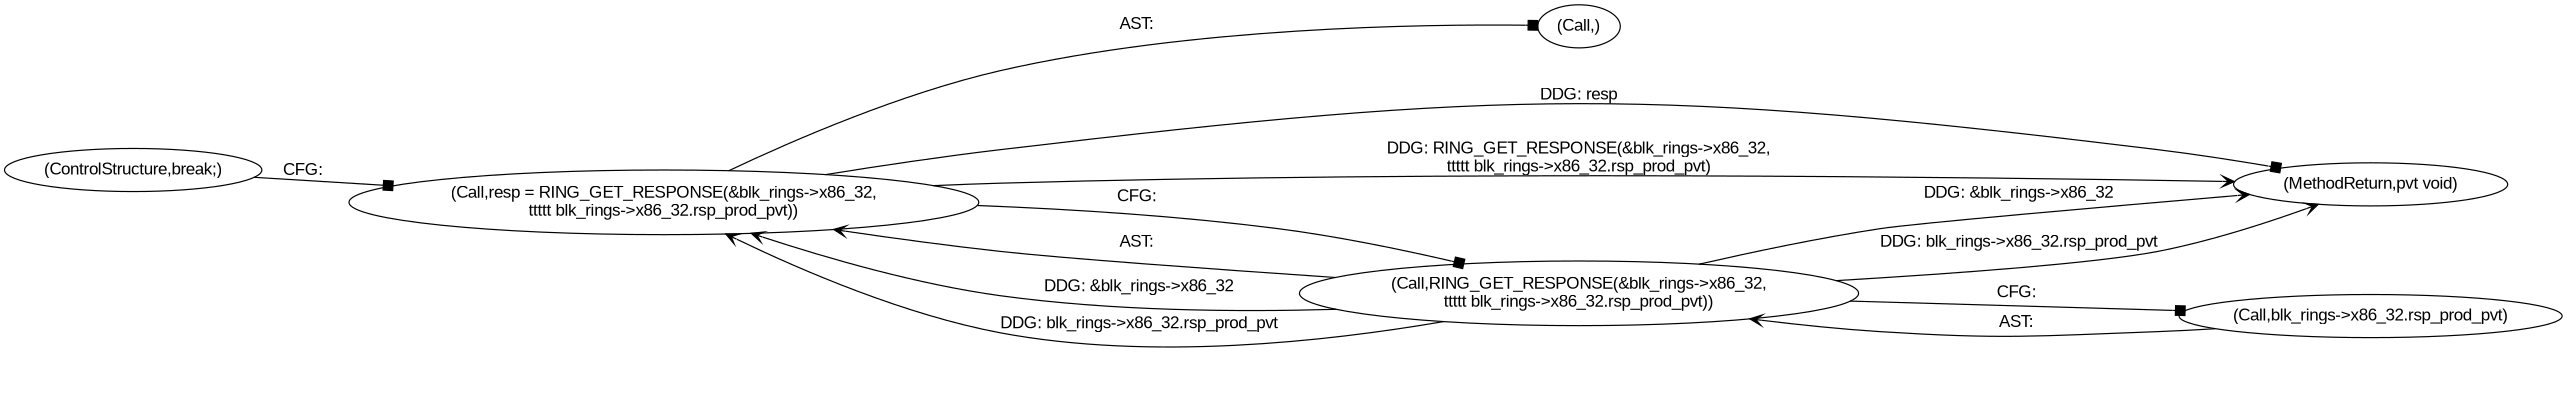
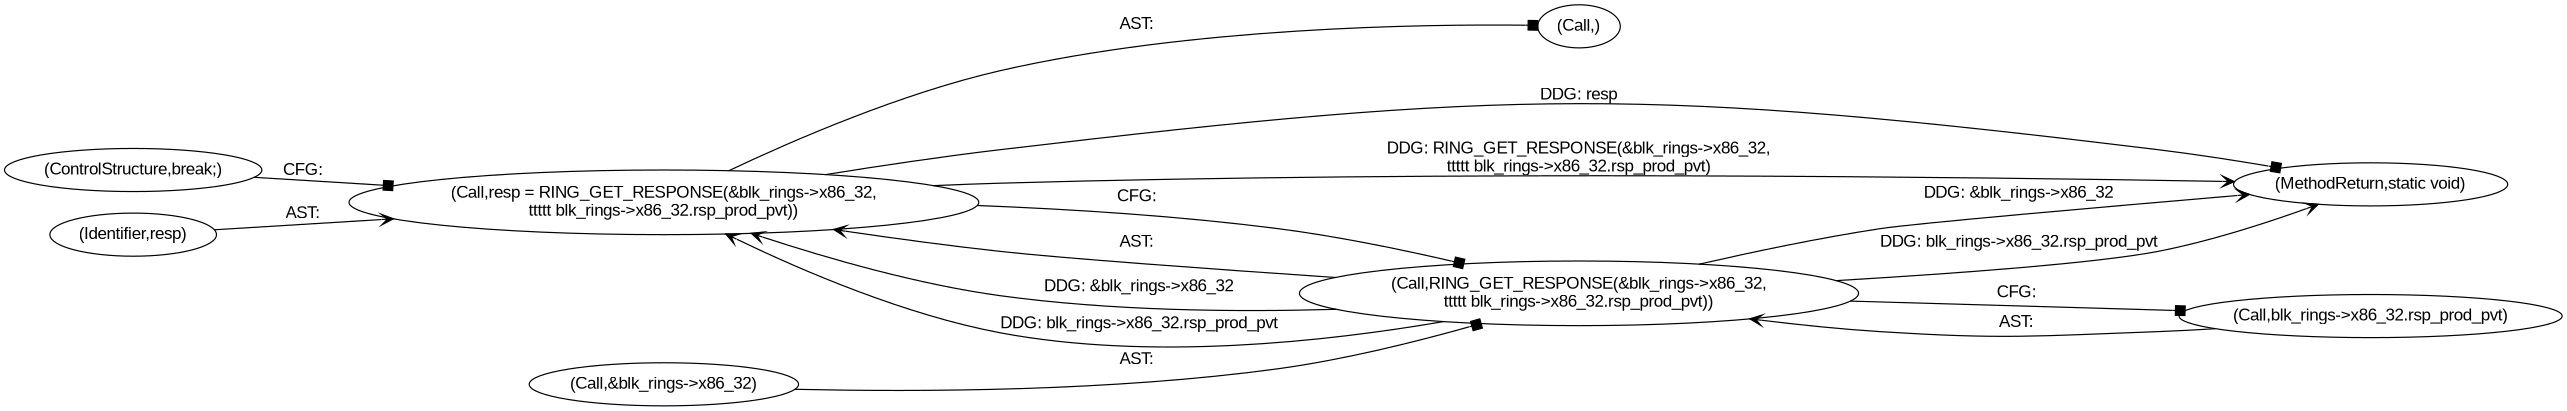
  digraph {
    fontname="Liberation Sans"
    rankdir=LR
    node [fontname="Liberation Sans"]
    edge [arrowhead=vee fontname="Liberation Sans"]
    n1 [label="(Call,resp = RING_GET_RESPONSE(&blk_rings->x86_32,\n\t\t\t\t\t blk_rings->x86_32.rsp_prod_pvt))"]
    n2 [label="(Call,RING_GET_RESPONSE(&blk_rings->x86_32,\n\t\t\t\t\t blk_rings->x86_32.rsp_prod_pvt))"]
    n3 [label="(Call,)"]
-   n4 [label="(MethodReturn,pvt void)"]
+   n4 [label="(MethodReturn,static void)"]
    n5 [label="(Call,blk_rings->x86_32.rsp_prod_pvt)"]
    n6 [label="(ControlStructure,break;)"]
+   n7 [label="(Identifier,resp)"]
+   n8 [label="(Call,&blk_rings->x86_32)"]
    n1 -> n2 [arrowhead=box label="CFG: "]
    n1 -> n3 [arrowhead=box label="AST: "]
    n1 -> n4 [arrowhead=box label="DDG: resp"]
    n1 -> n4 [label="DDG: RING_GET_RESPONSE(&blk_rings->x86_32,\n\t\t\t\t\t blk_rings->x86_32.rsp_prod_pvt)"]
    n2 -> n1 [label="AST: "]
    n2 -> n1 [label="DDG: &blk_rings->x86_32"]
    n2 -> n1 [label="DDG: blk_rings->x86_32.rsp_prod_pvt"]
    n2 -> n4 [label="DDG: &blk_rings->x86_32"]
    n2 -> n4 [label="DDG: blk_rings->x86_32.rsp_prod_pvt"]
    n2 -> n5 [arrowhead=box label="CFG: "]
    n5 -> n2 [label="AST: "]
    n6 -> n1 [arrowhead=box label="CFG: "]
+   n7 -> n1 [label="AST: "]
+   n8 -> n2 [arrowhead=box label="AST: "]
  }
